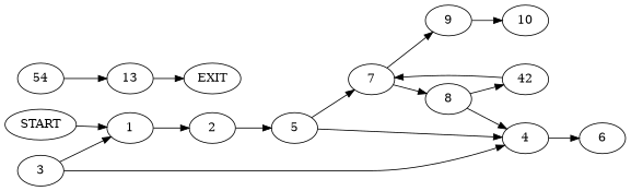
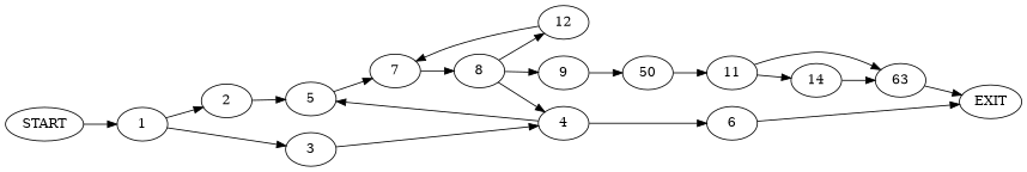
  digraph {
    fontname="DejaVu Serif"
    rankdir=LR
    node [fontname="DejaVu Serif"]
    edge [fontname="DejaVu Serif"]
    n1 [label=START]
    1
    2
    3
    n5 [label=EXIT]
    5
    4
    6
    7
    8
    9
-   12 [label=42]
-   10
-   13
-   14 [label=54]
+   12
+   10 [label=50]
+   11
+   13 [label=63]
+   14
    n1 -> 1
    1 -> 2
-   3 -> 1
+   1 -> 3
    2 -> 5
    3 -> 4
    5 -> 7
-   5 -> 4
+   4 -> 5
    4 -> 6
+   6 -> n5
    7 -> 8
-   7 -> 9
+   8 -> 9
    8 -> 4
    8 -> 12
    9 -> 10
    12 -> 7
+   10 -> 11
+   11 -> 13
+   11 -> 14
    13 -> n5
    14 -> 13
  }
